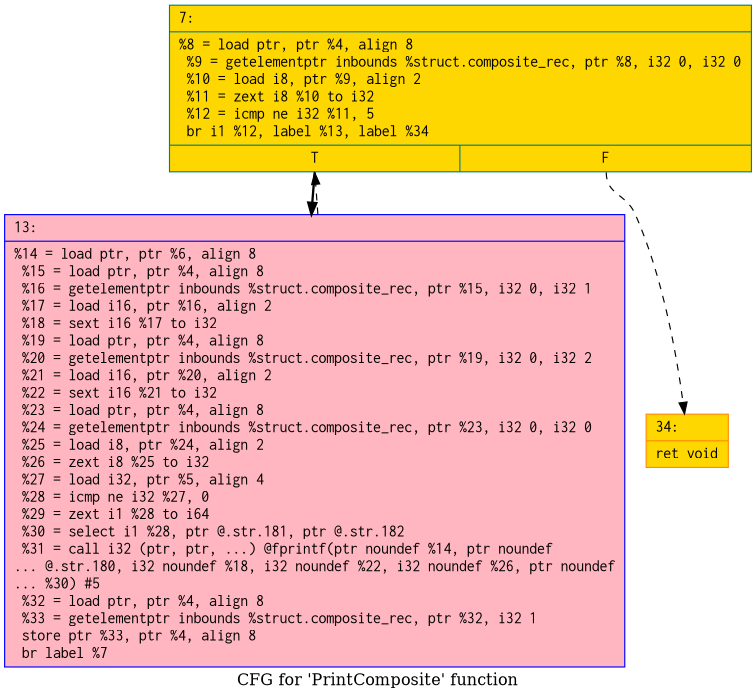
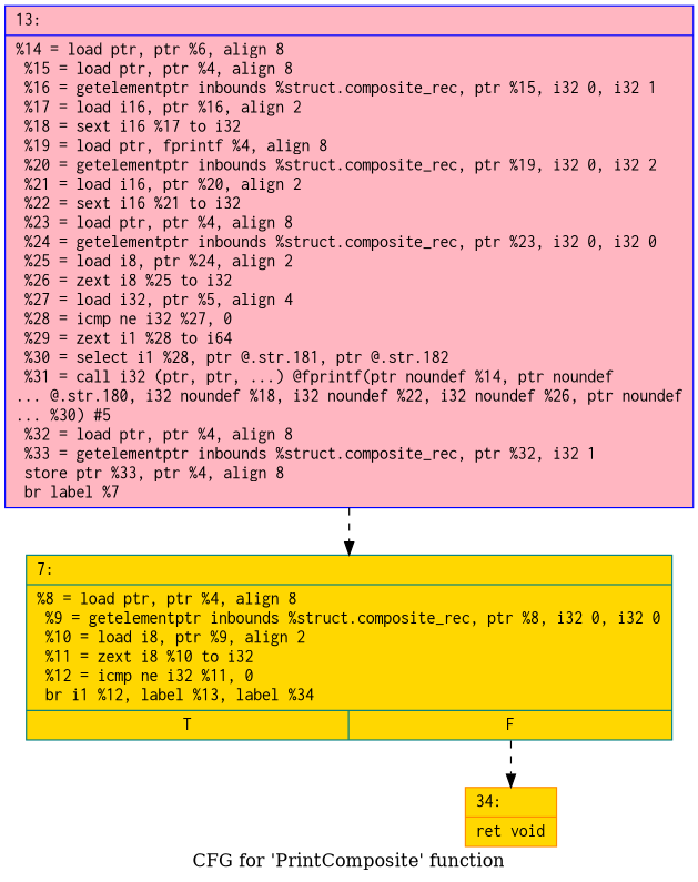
  digraph {
    label="CFG for 'PrintComposite' function"
    node [fillcolor=gold fontname=Courier shape=record style=filled]
    edge [style=dashed]
-   n1 [color=teal label="{7:\l|  %8 = load ptr, ptr %4, align 8\l  %9 = getelementptr inbounds %struct.composite_rec, ptr %8, i32 0, i32 0\l  %10 = load i8, ptr %9, align 2\l  %11 = zext i8 %10 to i32\l  %12 = icmp ne i32 %11, 5\l  br i1 %12, label %13, label %34\l|{<s0>T|<s1>F}}"]
-   n2 [color=blue fillcolor=lightpink label="{13:\l|  %14 = load ptr, ptr %6, align 8\l  %15 = load ptr, ptr %4, align 8\l  %16 = getelementptr inbounds %struct.composite_rec, ptr %15, i32 0, i32 1\l  %17 = load i16, ptr %16, align 2\l  %18 = sext i16 %17 to i32\l  %19 = load ptr, ptr %4, align 8\l  %20 = getelementptr inbounds %struct.composite_rec, ptr %19, i32 0, i32 2\l  %21 = load i16, ptr %20, align 2\l  %22 = sext i16 %21 to i32\l  %23 = load ptr, ptr %4, align 8\l  %24 = getelementptr inbounds %struct.composite_rec, ptr %23, i32 0, i32 0\l  %25 = load i8, ptr %24, align 2\l  %26 = zext i8 %25 to i32\l  %27 = load i32, ptr %5, align 4\l  %28 = icmp ne i32 %27, 0\l  %29 = zext i1 %28 to i64\l  %30 = select i1 %28, ptr @.str.181, ptr @.str.182\l  %31 = call i32 (ptr, ptr, ...) @fprintf(ptr noundef %14, ptr noundef\l... @.str.180, i32 noundef %18, i32 noundef %22, i32 noundef %26, ptr noundef\l... %30) #5\l  %32 = load ptr, ptr %4, align 8\l  %33 = getelementptr inbounds %struct.composite_rec, ptr %32, i32 1\l  store ptr %33, ptr %4, align 8\l  br label %7\l}"]
+   n1 [color=teal label="{7:\l|  %8 = load ptr, ptr %4, align 8\l  %9 = getelementptr inbounds %struct.composite_rec, ptr %8, i32 0, i32 0\l  %10 = load i8, ptr %9, align 2\l  %11 = zext i8 %10 to i32\l  %12 = icmp ne i32 %11, 0\l  br i1 %12, label %13, label %34\l|{<s0>T|<s1>F}}"]
+   n2 [color=blue fillcolor=lightpink label="{13:\l|  %14 = load ptr, ptr %6, align 8\l  %15 = load ptr, ptr %4, align 8\l  %16 = getelementptr inbounds %struct.composite_rec, ptr %15, i32 0, i32 1\l  %17 = load i16, ptr %16, align 2\l  %18 = sext i16 %17 to i32\l  %19 = load ptr, fprintf %4, align 8\l  %20 = getelementptr inbounds %struct.composite_rec, ptr %19, i32 0, i32 2\l  %21 = load i16, ptr %20, align 2\l  %22 = sext i16 %21 to i32\l  %23 = load ptr, ptr %4, align 8\l  %24 = getelementptr inbounds %struct.composite_rec, ptr %23, i32 0, i32 0\l  %25 = load i8, ptr %24, align 2\l  %26 = zext i8 %25 to i32\l  %27 = load i32, ptr %5, align 4\l  %28 = icmp ne i32 %27, 0\l  %29 = zext i1 %28 to i64\l  %30 = select i1 %28, ptr @.str.181, ptr @.str.182\l  %31 = call i32 (ptr, ptr, ...) @fprintf(ptr noundef %14, ptr noundef\l... @.str.180, i32 noundef %18, i32 noundef %22, i32 noundef %26, ptr noundef\l... %30) #5\l  %32 = load ptr, ptr %4, align 8\l  %33 = getelementptr inbounds %struct.composite_rec, ptr %32, i32 1\l  store ptr %33, ptr %4, align 8\l  br label %7\l}"]
    n3 [color=darkorange label="{34:\l|  ret void\l}"]
-   n1 -> n2 [style=bold tailport=s0]
    n1 -> n3 [tailport=s1]
    n2 -> n1
  }
